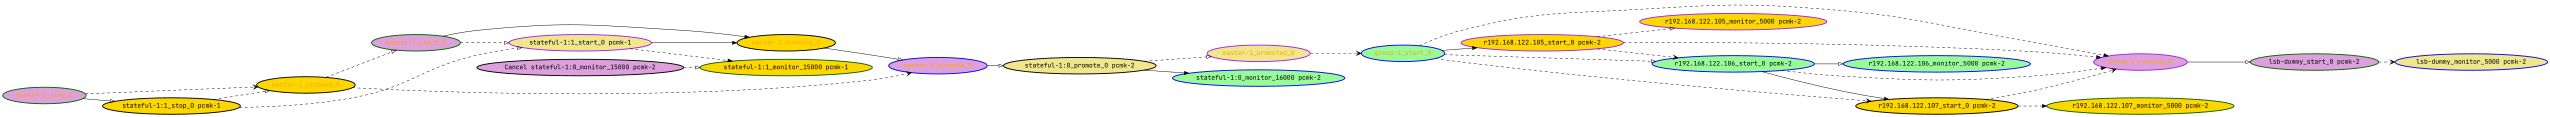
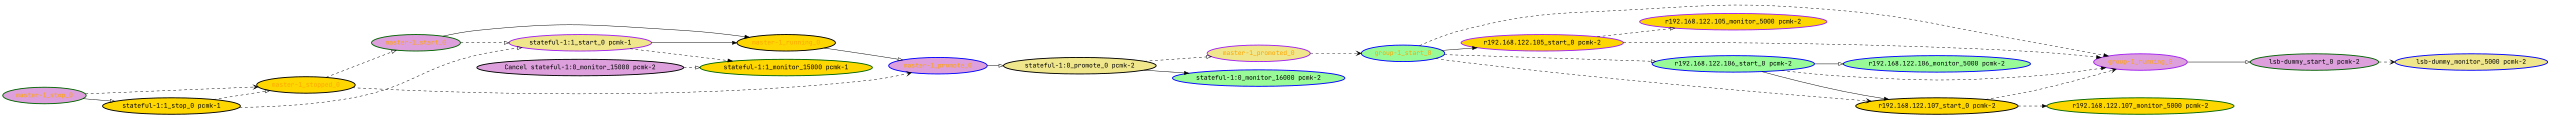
  digraph {
    fontname="JetBrains Mono"
    rankdir=LR
    node [color=black fillcolor=gold fontcolor=black fontname="JetBrains Mono" style="bold,filled"]
    edge [arrowhead=onormal fontname="JetBrains Mono" style=dashed]
    "Cancel stateful-1:0_monitor_15000 pcmk-2" [fillcolor=plum]
    "stateful-1:1_monitor_15000 pcmk-1" [color=darkgreen]
    "stateful-1:0_promote_0 pcmk-2" [fillcolor=khaki]
    "master-1_promoted_0" [color=purple fillcolor=khaki fontcolor=orange]
    "stateful-1:0_monitor_16000 pcmk-2" [color=blue fillcolor=palegreen]
    "group-1_start_0" [color=blue fillcolor=palegreen fontcolor=orange]
    "group-1_running_0" [color=purple fillcolor=plum fontcolor=orange]
    "lsb-dummy_start_0 pcmk-2" [color=darkgreen fillcolor=plum]
    "lsb-dummy_monitor_5000 pcmk-2" [color=blue fillcolor=khaki]
    "r192.168.122.105_start_0 pcmk-2" [color=purple]
    "r192.168.122.106_start_0 pcmk-2" [color=blue fillcolor=palegreen]
    "r192.168.122.107_start_0 pcmk-2"
    "r192.168.122.105_monitor_5000 pcmk-2" [color=purple]
    "r192.168.122.106_monitor_5000 pcmk-2" [color=blue fillcolor=palegreen]
    "r192.168.122.107_monitor_5000 pcmk-2" [color=darkgreen]
    "master-1_promote_0" [color=blue fillcolor=plum fontcolor=orange]
    "master-1_running_0" [fontcolor=orange]
    "master-1_start_0" [color=darkgreen fillcolor=plum fontcolor=orange]
    "stateful-1:1_start_0 pcmk-1" [color=purple fillcolor=khaki]
    "master-1_stop_0" [color=darkgreen fillcolor=plum fontcolor=orange]
    "master-1_stopped_0" [fontcolor=orange]
    "stateful-1:1_stop_0 pcmk-1"
    "Cancel stateful-1:0_monitor_15000 pcmk-2" -> "stateful-1:1_monitor_15000 pcmk-1"
    "stateful-1:0_promote_0 pcmk-2" -> "master-1_promoted_0"
    "stateful-1:0_promote_0 pcmk-2" -> "stateful-1:0_monitor_16000 pcmk-2" [arrowhead=normal style=solid]
    "master-1_promoted_0" -> "group-1_start_0" [arrowhead=vee]
    "group-1_start_0" -> "group-1_running_0" [arrowhead=normal]
    "group-1_start_0" -> "r192.168.122.105_start_0 pcmk-2" [arrowhead=normal style=solid]
    "group-1_start_0" -> "r192.168.122.106_start_0 pcmk-2"
    "group-1_start_0" -> "r192.168.122.107_start_0 pcmk-2" [arrowhead=vee]
    "group-1_running_0" -> "lsb-dummy_start_0 pcmk-2" [style=solid]
    "lsb-dummy_start_0 pcmk-2" -> "lsb-dummy_monitor_5000 pcmk-2" [arrowhead=vee]
    "r192.168.122.105_start_0 pcmk-2" -> "group-1_running_0" [arrowhead=normal]
-   "r192.168.122.105_start_0 pcmk-2" -> "r192.168.122.106_start_0 pcmk-2" [arrowhead=vee]
    "r192.168.122.105_start_0 pcmk-2" -> "r192.168.122.105_monitor_5000 pcmk-2"
    "r192.168.122.106_start_0 pcmk-2" -> "group-1_running_0" [arrowhead=normal]
    "r192.168.122.106_start_0 pcmk-2" -> "r192.168.122.107_start_0 pcmk-2" [arrowhead=normal style=solid]
    "r192.168.122.106_start_0 pcmk-2" -> "r192.168.122.106_monitor_5000 pcmk-2" [style=solid]
    "r192.168.122.107_start_0 pcmk-2" -> "group-1_running_0" [arrowhead=vee]
    "r192.168.122.107_start_0 pcmk-2" -> "r192.168.122.107_monitor_5000 pcmk-2" [arrowhead=normal]
    "master-1_promote_0" -> "stateful-1:0_promote_0 pcmk-2" [style=solid]
    "master-1_running_0" -> "master-1_promote_0" [style=solid]
    "master-1_start_0" -> "master-1_running_0" [arrowhead=normal style=solid]
    "master-1_start_0" -> "stateful-1:1_start_0 pcmk-1"
    "stateful-1:1_start_0 pcmk-1" -> "stateful-1:1_monitor_15000 pcmk-1" [arrowhead=normal]
    "stateful-1:1_start_0 pcmk-1" -> "master-1_running_0" [arrowhead=normal style=solid]
    "master-1_stop_0" -> "master-1_stopped_0" [arrowhead=vee]
    "master-1_stop_0" -> "stateful-1:1_stop_0 pcmk-1" [style=solid]
    "master-1_stopped_0" -> "master-1_promote_0" [arrowhead=vee]
    "master-1_stopped_0" -> "master-1_start_0"
    "stateful-1:1_stop_0 pcmk-1" -> "stateful-1:1_start_0 pcmk-1"
    "stateful-1:1_stop_0 pcmk-1" -> "master-1_stopped_0"
  }
